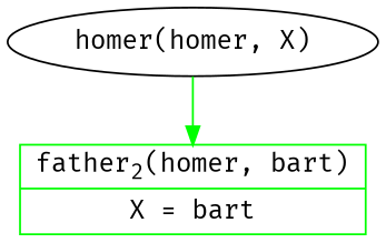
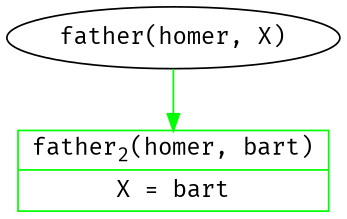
  digraph {
    node [fontname="Fira Mono"]
-   n1 [label="homer(homer, X)"]
+   n1 [label="father(homer, X)"]
    n2 [color=green label=<{father<sub>2</sub>(homer, bart)|X = bart}> shape=record]
    n1 -> n2 [color=green]
  }
